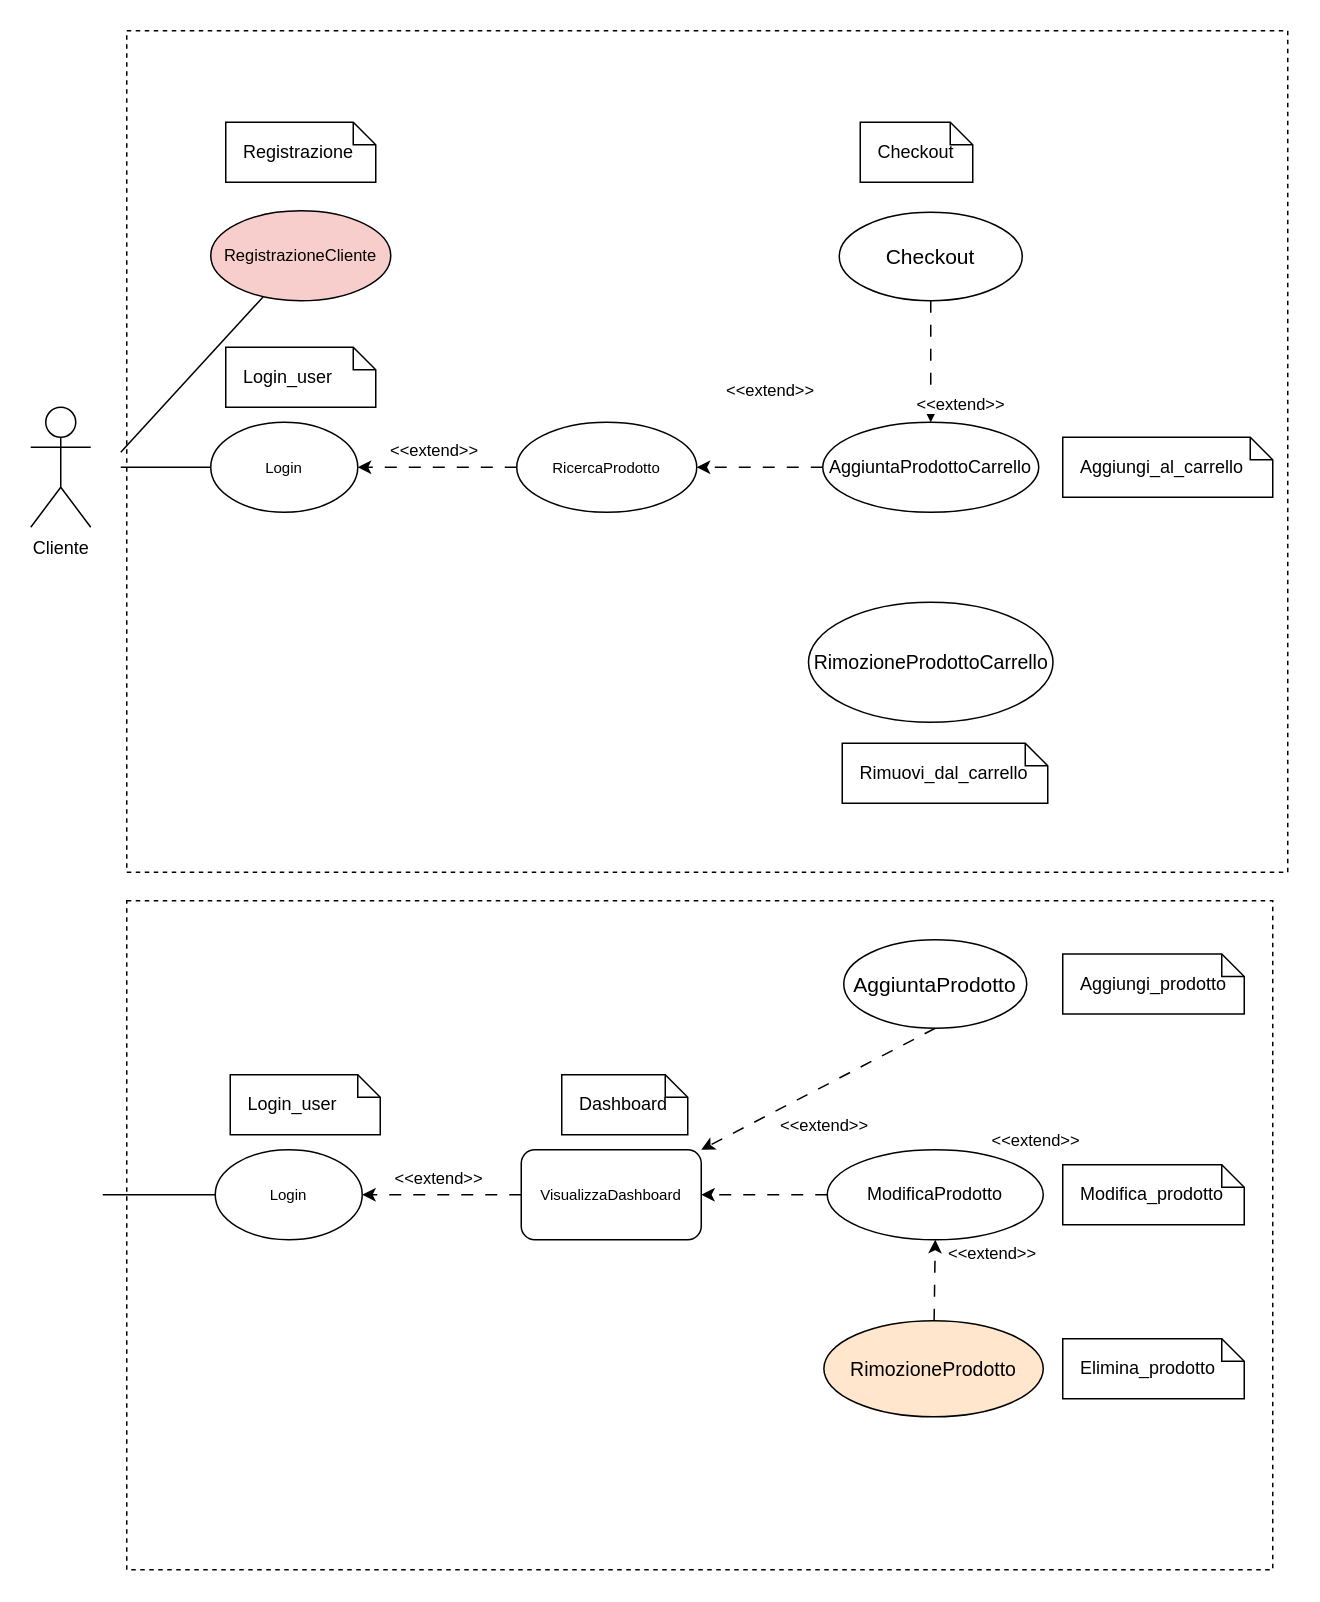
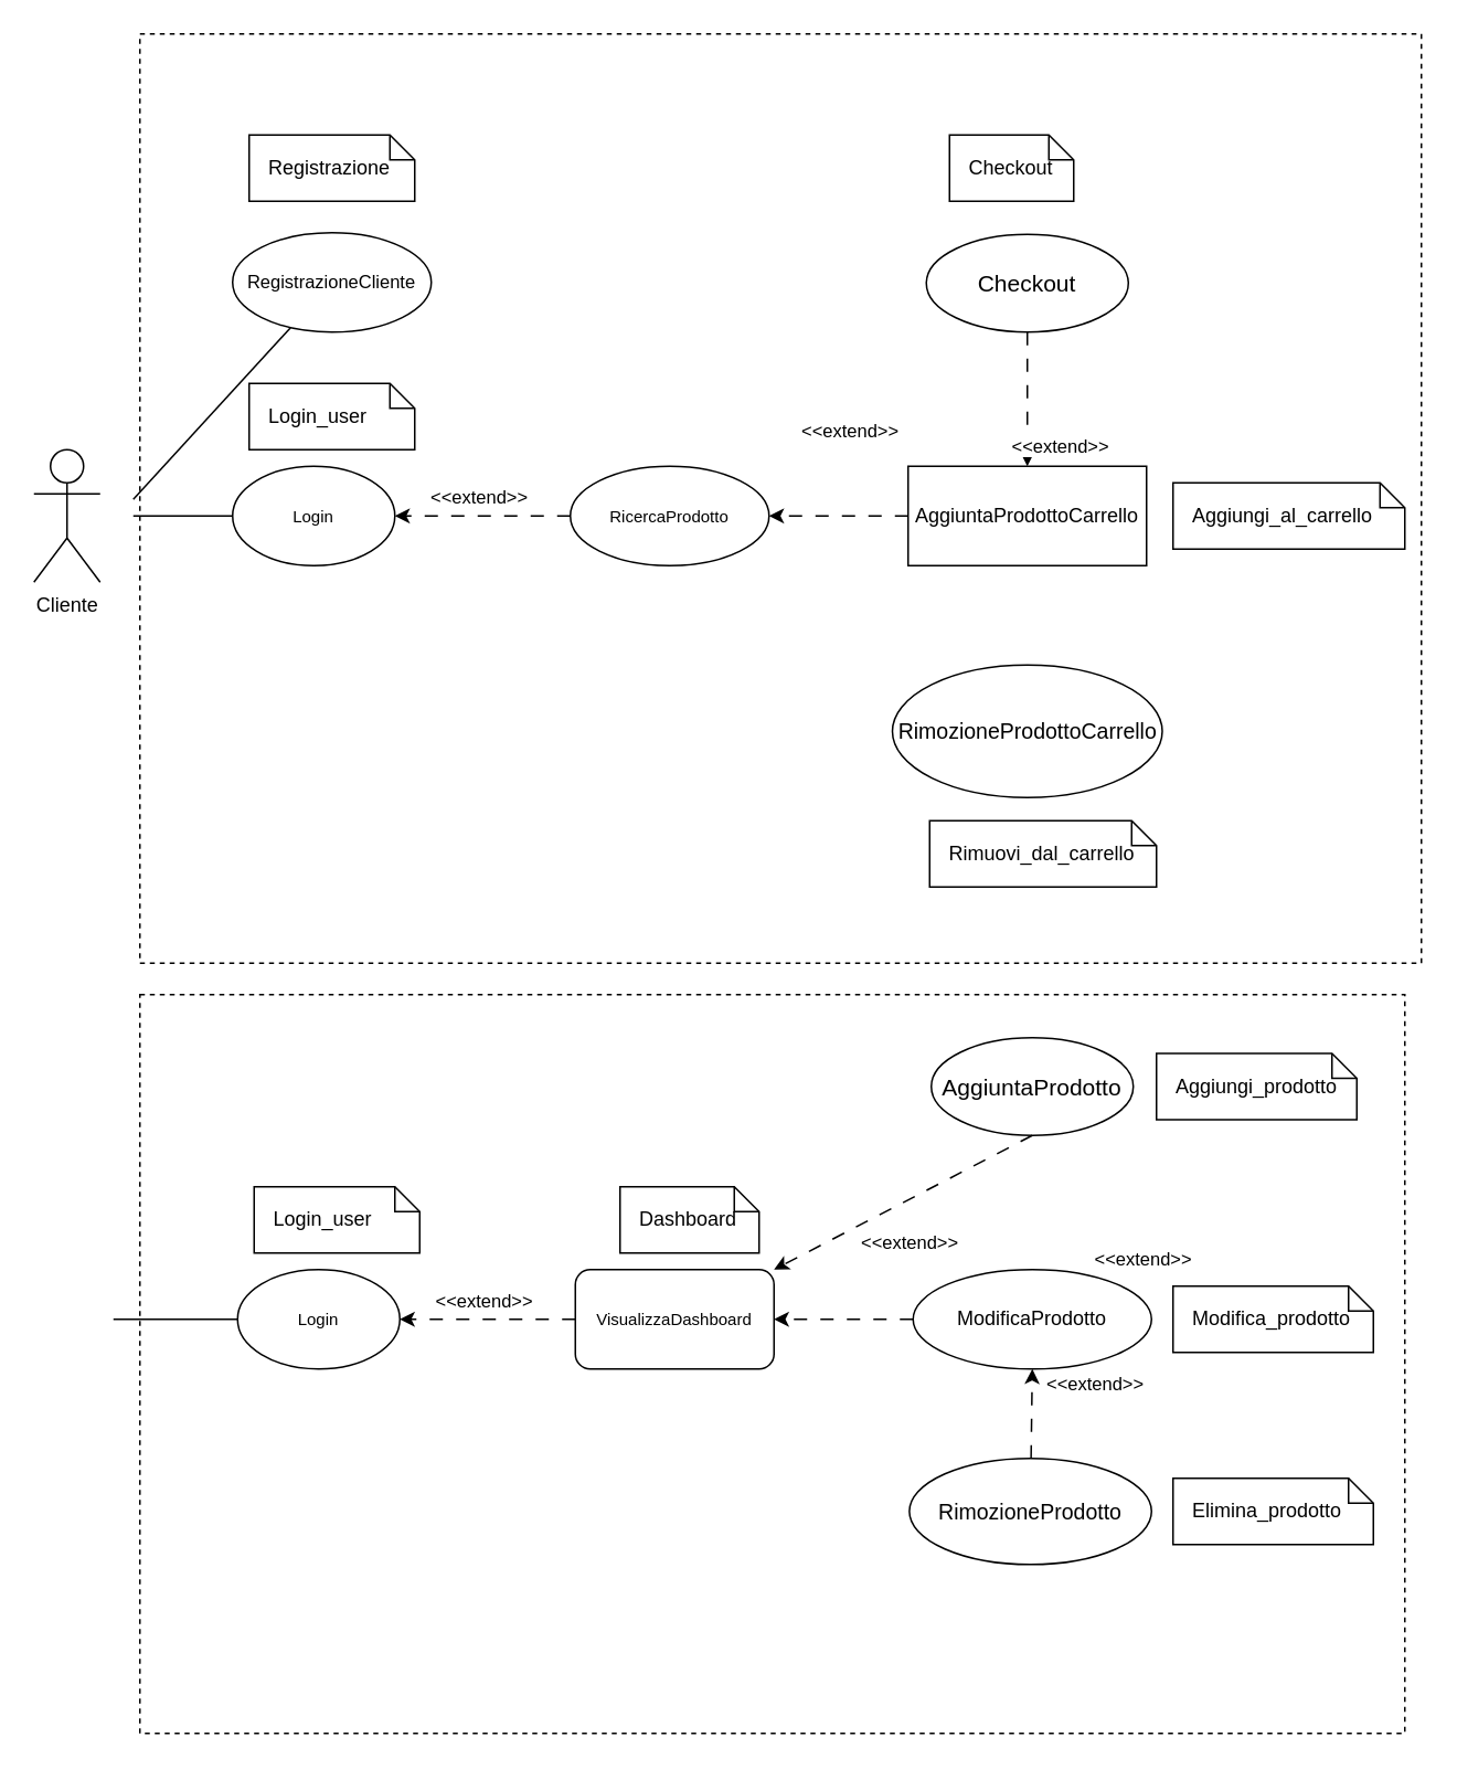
  <mxCell id="0" />
  <mxCell id="1" parent="0" />
  <mxCell id="2" value="&lt;h1&gt;&lt;br&gt;&lt;/h1&gt;" style="rounded=0;whiteSpace=wrap;html=1;align=center;horizontal=1;verticalAlign=top;dashed=1;" parent="1" vertex="1"><mxGeometry x="84" y="20" width="774" height="561" as="geometry" /></mxCell>
  <mxCell id="3" value="Cliente" style="shape=umlActor;verticalLabelPosition=bottom;verticalAlign=top;html=1;outlineConnect=0;align=center;" parent="1" vertex="1"><mxGeometry x="20" y="271" width="40" height="80" as="geometry" /></mxCell>
- <mxCell id="4" value="&lt;font style=&quot;font-size: 11px;&quot;&gt;RegistrazioneCliente&lt;/font&gt;" style="ellipse;whiteSpace=wrap;html=1;fillColor=#f8cecc;" parent="1" vertex="1"><mxGeometry x="140" y="140" width="120" height="60" as="geometry" /></mxCell>
- <mxCell id="5" value="AggiuntaProdottoCarrello" style="ellipse;whiteSpace=wrap;html=1;" parent="1" vertex="1"><mxGeometry x="548" y="281" width="144" height="60" as="geometry" /></mxCell>
+ <mxCell id="4" value="&lt;font style=&quot;font-size: 11px;&quot;&gt;RegistrazioneCliente&lt;/font&gt;" style="ellipse;whiteSpace=wrap;html=1;" parent="1" vertex="1"><mxGeometry x="140" y="140" width="120" height="60" as="geometry" /></mxCell>
+ <mxCell id="5" value="AggiuntaProdottoCarrello" style="whiteSpace=wrap;html=1;rounded=0;" parent="1" vertex="1"><mxGeometry x="548" y="281" width="144" height="60" as="geometry" /></mxCell>
  <mxCell id="6" value="" style="endArrow=none;html=1;rounded=0;" parent="1" target="4" edge="1"><mxGeometry width="50" height="50" relative="1" as="geometry"><mxPoint x="80" y="301" as="sourcePoint" /><mxPoint x="304" y="231" as="targetPoint" /></mxGeometry></mxCell>
  <mxCell id="7" value="&lt;font style=&quot;font-size: 14px;&quot;&gt;Checkout&lt;/font&gt;" style="ellipse;whiteSpace=wrap;html=1;fontSize=14;" parent="1" vertex="1"><mxGeometry x="559" y="141" width="122" height="59" as="geometry" /></mxCell>
  <mxCell id="8" value="&lt;font style=&quot;font-size: 10px;&quot;&gt;RicercaProdotto&lt;/font&gt;" style="ellipse;whiteSpace=wrap;html=1;" parent="1" vertex="1"><mxGeometry x="344" y="281" width="120" height="60" as="geometry" /></mxCell>
  <mxCell id="9" value="&amp;lt;&amp;lt;extend&amp;gt;&amp;gt;" style="endArrow=classic;html=1;rounded=0;dashed=1;dashPattern=8 8;align=left;exitX=0;exitY=0.5;exitDx=0;exitDy=0;entryX=1;entryY=0.5;entryDx=0;entryDy=0;" parent="1" source="5" target="8" edge="1"><mxGeometry x="0.579" y="-51" width="50" height="50" relative="1" as="geometry"><mxPoint x="470" y="352" as="sourcePoint" /><mxPoint x="447" y="290" as="targetPoint" /><mxPoint as="offset" /></mxGeometry></mxCell>
  <mxCell id="10" value="&amp;lt;&amp;lt;extend&amp;gt;&amp;gt;" style="endArrow=classic;html=1;rounded=0;dashed=1;dashPattern=8 8;align=left;" parent="1" target="5" edge="1"><mxGeometry x="0.7" y="-11" width="50" height="50" relative="1" as="geometry"><mxPoint x="620" y="200" as="sourcePoint" /><mxPoint x="584" y="197" as="targetPoint" /><mxPoint as="offset" /></mxGeometry></mxCell>
  <mxCell id="11" value="&lt;font style=&quot;font-size: 13px;&quot;&gt;RimozioneProdottoCarrello&lt;/font&gt;" style="ellipse;whiteSpace=wrap;html=1;fontSize=13;" parent="1" vertex="1"><mxGeometry x="538.5" y="401" width="163" height="80" as="geometry" /></mxCell>
  <mxCell id="12" value="Login_user" style="shape=note;size=15;align=left;spacingLeft=10;html=1;whiteSpace=wrap;" parent="1" vertex="1"><mxGeometry x="150" y="231" width="100" height="40" as="geometry" /></mxCell>
  <mxCell id="13" value="Registrazione" style="shape=note;size=15;align=left;spacingLeft=10;html=1;whiteSpace=wrap;" parent="1" vertex="1"><mxGeometry x="150" y="81" width="100" height="40" as="geometry" /></mxCell>
  <mxCell id="14" value="Rimuovi_dal_carrello" style="shape=note;size=15;align=left;spacingLeft=10;html=1;whiteSpace=wrap;" parent="1" vertex="1"><mxGeometry x="561" y="495" width="137" height="40" as="geometry" /></mxCell>
  <mxCell id="15" value="&lt;font style=&quot;font-size: 10px;&quot;&gt;Login&lt;/font&gt;" style="ellipse;whiteSpace=wrap;html=1;" parent="1" vertex="1"><mxGeometry x="140" y="281" width="98" height="60" as="geometry" /></mxCell>
  <mxCell id="16" value="" style="endArrow=none;html=1;rounded=0;entryX=0;entryY=0.5;entryDx=0;entryDy=0;" parent="1" target="15" edge="1"><mxGeometry width="50" height="50" relative="1" as="geometry"><mxPoint x="80" y="311" as="sourcePoint" /><mxPoint x="204" y="371" as="targetPoint" /></mxGeometry></mxCell>
  <mxCell id="17" value="&amp;lt;&amp;lt;extend&amp;gt;&amp;gt;" style="endArrow=classic;html=1;rounded=0;dashed=1;dashPattern=8 8;align=left;entryX=1;entryY=0.5;entryDx=0;entryDy=0;" parent="1" source="8" target="15" edge="1"><mxGeometry x="0.619" y="-11" width="50" height="50" relative="1" as="geometry"><mxPoint x="474" y="321" as="sourcePoint" /><mxPoint x="266" y="310" as="targetPoint" /><mxPoint as="offset" /></mxGeometry></mxCell>
  <mxCell id="18" value="&lt;h1&gt;&lt;br&gt;&lt;/h1&gt;" style="rounded=0;whiteSpace=wrap;html=1;align=center;horizontal=1;verticalAlign=top;dashed=1;" parent="1" vertex="1"><mxGeometry x="84" y="600" width="764" height="446" as="geometry" /></mxCell>
  <mxCell id="19" value="ModificaProdotto" style="ellipse;whiteSpace=wrap;html=1;" parent="1" vertex="1"><mxGeometry x="551" y="766" width="144" height="60" as="geometry" /></mxCell>
  <mxCell id="20" value="&lt;font style=&quot;font-size: 14px;&quot;&gt;AggiuntaProdotto&lt;/font&gt;" style="ellipse;whiteSpace=wrap;html=1;fontSize=14;" parent="1" vertex="1"><mxGeometry x="562" y="626" width="122" height="59" as="geometry" /></mxCell>
  <mxCell id="21" value="&lt;font style=&quot;font-size: 10px;&quot;&gt;VisualizzaDashboard&lt;/font&gt;" style="whiteSpace=wrap;html=1;rounded=1;" parent="1" vertex="1"><mxGeometry x="347" y="766" width="120" height="60" as="geometry" /></mxCell>
  <mxCell id="22" value="&amp;lt;&amp;lt;extend&amp;gt;&amp;gt;" style="endArrow=classic;html=1;rounded=0;dashed=1;dashPattern=8 8;align=left;exitX=0;exitY=0.5;exitDx=0;exitDy=0;entryX=1;entryY=0.5;entryDx=0;entryDy=0;" parent="1" source="19" target="21" edge="1"><mxGeometry x="-0.214" y="-46" width="50" height="50" relative="1" as="geometry"><mxPoint x="473" y="837" as="sourcePoint" /><mxPoint x="450" y="775" as="targetPoint" /><mxPoint as="offset" /></mxGeometry></mxCell>
  <mxCell id="23" value="&amp;lt;&amp;lt;extend&amp;gt;&amp;gt;" style="endArrow=classic;html=1;rounded=0;dashed=1;dashPattern=8 8;align=left;exitX=0.5;exitY=1;exitDx=0;exitDy=0;entryX=1;entryY=0;entryDx=0;entryDy=0;" parent="1" source="20" target="21" edge="1"><mxGeometry x="-0.966" y="83" width="50" height="50" relative="1" as="geometry"><mxPoint x="623" y="655" as="sourcePoint" /><mxPoint x="587" y="682" as="targetPoint" /><mxPoint as="offset" /></mxGeometry></mxCell>
- <mxCell id="24" value="&lt;font style=&quot;font-size: 13px;&quot;&gt;RimozioneProdotto&lt;/font&gt;" style="ellipse;whiteSpace=wrap;html=1;fontSize=13;fillColor=#ffe6cc;" parent="1" vertex="1"><mxGeometry x="548.75" y="880" width="146.25" height="64" as="geometry" /></mxCell>
+ <mxCell id="24" value="&lt;font style=&quot;font-size: 13px;&quot;&gt;RimozioneProdotto&lt;/font&gt;" style="ellipse;whiteSpace=wrap;html=1;fontSize=13;" parent="1" vertex="1"><mxGeometry x="548.75" y="880" width="146.25" height="64" as="geometry" /></mxCell>
  <mxCell id="25" value="&amp;lt;&amp;lt;extend&amp;gt;&amp;gt;" style="endArrow=classic;html=1;rounded=0;dashed=1;dashPattern=8 8;align=left;entryX=0.5;entryY=1;entryDx=0;entryDy=0;" parent="1" source="24" target="19" edge="1"><mxGeometry x="0.676" y="-7" width="50" height="50" relative="1" as="geometry"><mxPoint x="667" y="796" as="sourcePoint" /><mxPoint x="617" y="926" as="targetPoint" /><mxPoint as="offset" /></mxGeometry></mxCell>
  <mxCell id="26" value="Login_user" style="shape=note;size=15;align=left;spacingLeft=10;html=1;whiteSpace=wrap;" parent="1" vertex="1"><mxGeometry x="153" y="716" width="100" height="40" as="geometry" /></mxCell>
  <mxCell id="27" value="Dashboard" style="shape=note;size=15;align=left;spacingLeft=10;html=1;whiteSpace=wrap;" parent="1" vertex="1"><mxGeometry x="374" y="716" width="84" height="40" as="geometry" /></mxCell>
  <mxCell id="28" value="&lt;span style=&quot;font-size: 10px;&quot;&gt;Login&lt;/span&gt;" style="ellipse;whiteSpace=wrap;html=1;" parent="1" vertex="1"><mxGeometry x="143" y="766" width="98" height="60" as="geometry" /></mxCell>
  <mxCell id="29" value="" style="endArrow=none;html=1;rounded=0;entryX=0;entryY=0.5;entryDx=0;entryDy=0;" parent="1" target="28" edge="1"><mxGeometry width="50" height="50" relative="1" as="geometry"><mxPoint x="68" y="796" as="sourcePoint" /><mxPoint x="207" y="856" as="targetPoint" /></mxGeometry></mxCell>
  <mxCell id="30" value="&amp;lt;&amp;lt;extend&amp;gt;&amp;gt;" style="endArrow=classic;html=1;rounded=0;dashed=1;dashPattern=8 8;align=left;entryX=1;entryY=0.5;entryDx=0;entryDy=0;" parent="1" source="21" target="28" edge="1"><mxGeometry x="0.619" y="-11" width="50" height="50" relative="1" as="geometry"><mxPoint x="477" y="806" as="sourcePoint" /><mxPoint x="269" y="795" as="targetPoint" /><mxPoint as="offset" /></mxGeometry></mxCell>
  <mxCell id="31" value="Checkout" style="shape=note;size=15;align=left;spacingLeft=10;html=1;whiteSpace=wrap;" vertex="1" parent="1"><mxGeometry x="573" y="81" width="75" height="40" as="geometry" /></mxCell>
  <mxCell id="32" value="Aggiungi_al_carrello" style="shape=note;size=15;align=left;spacingLeft=10;html=1;whiteSpace=wrap;" vertex="1" parent="1"><mxGeometry x="708" y="291" width="140" height="40" as="geometry" /></mxCell>
- <mxCell id="33" value="Aggiungi_prodotto" style="shape=note;size=15;align=left;spacingLeft=10;html=1;whiteSpace=wrap;" vertex="1" parent="1"><mxGeometry x="708" y="635.5" width="121" height="40" as="geometry" /></mxCell>
+ <mxCell id="33" value="Aggiungi_prodotto" style="shape=note;size=15;align=left;spacingLeft=10;html=1;whiteSpace=wrap;" vertex="1" parent="1"><mxGeometry x="698" y="635.5" width="121" height="40" as="geometry" /></mxCell>
  <mxCell id="34" value="Modifica_prodotto" style="shape=note;size=15;align=left;spacingLeft=10;html=1;whiteSpace=wrap;" vertex="1" parent="1"><mxGeometry x="708" y="776" width="121" height="40" as="geometry" /></mxCell>
  <mxCell id="35" value="Elimina_prodotto" style="shape=note;size=15;align=left;spacingLeft=10;html=1;whiteSpace=wrap;" vertex="1" parent="1"><mxGeometry x="708" y="892" width="121" height="40" as="geometry" /></mxCell>
